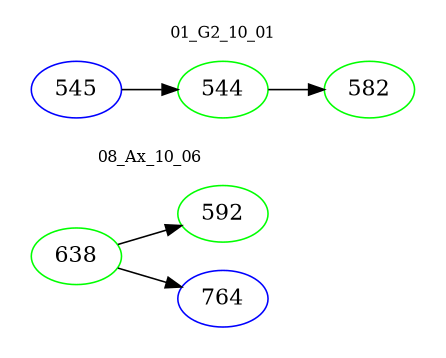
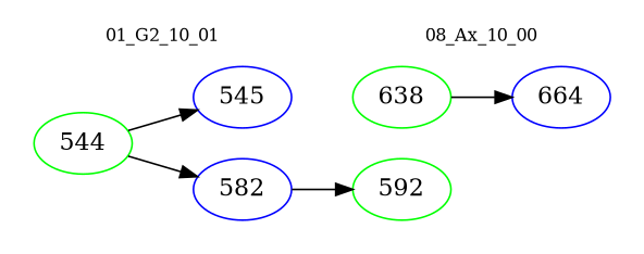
  digraph {
    rankdir=LR
    node [color=green]
    edge [color=black]
    n1 [label=638]
-   n2 [color=blue label=764]
+   n2 [color=blue label=664]
    n3 [label=592]
    n4 [label=544]
-   n5 [label=582]
+   n5 [color=blue label=582]
    n6 [color=blue label=545]
    subgraph cluster_1 {
      color=white
      fontsize=10
-     label="08_Ax_10_06"
+     label="08_Ax_10_00"
      n1
      n2
      n3
    }
    subgraph cluster_2 {
      color=white
      fontsize=10
      label="01_G2_10_01"
      n4
      n5
      n6
    }
    n1 -> n2
-   n1 -> n3
+   n5 -> n3
    n4 -> n5
-   n6 -> n4
+   n4 -> n6
  }
